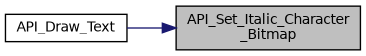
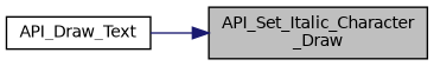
  digraph {
    rankdir=RL
    node [color=black fontname=Helvetica fontsize=10 shape=record style=filled]
-   n1 [fillcolor=grey75 fontcolor=black height=0.2 label="API_Set_Italic_Character\l_Bitmap" width=0.4]
+   n1 [fillcolor=grey75 fontcolor=black height=0.2 label="API_Set_Italic_Character\l_Draw" width=0.4]
    n2 [fillcolor=white height=0.2 label=API_Draw_Text width=0.4]
    n1 -> n2 [color=midnightblue dir=back fontname=Helvetica fontsize=10 labelfontname=Helvetica labelfontsize=10 style=solid]
  }
